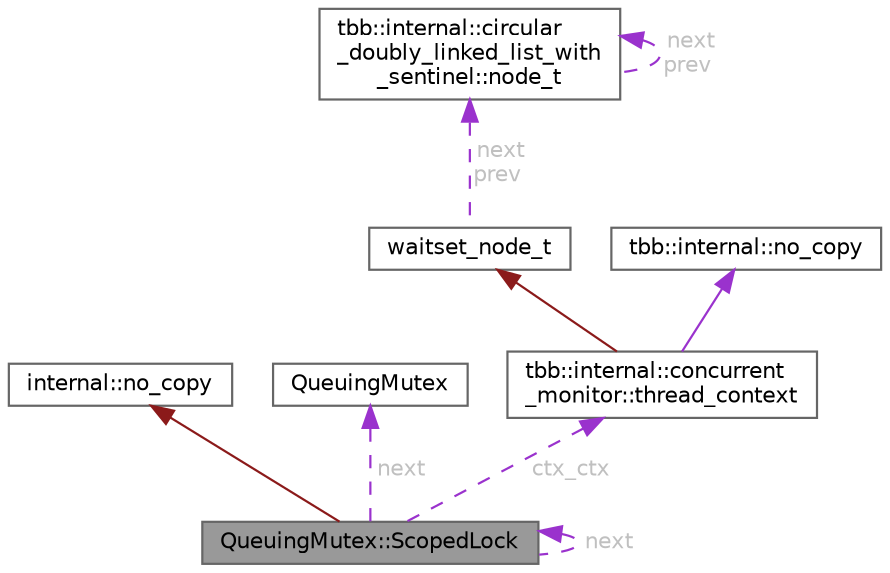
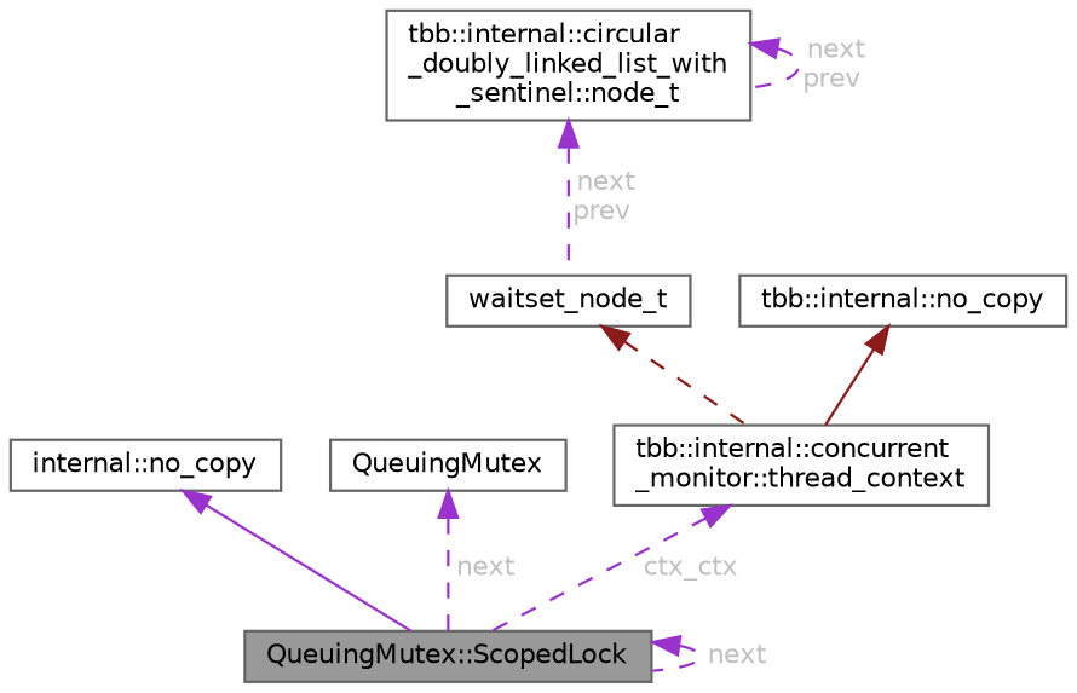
  digraph {
    node [color=gray40 fillcolor=white fontname=Helvetica fontsize=10 shape=box style=filled]
    edge [color=darkorchid3 dir=back fontcolor=grey fontname=Helvetica fontsize=10 labelfontname=Helvetica labelfontsize=10 style=dashed]
    n1 [fillcolor=grey60 fontcolor=black height=0.2 label="QueuingMutex::ScopedLock" width=0.4]
    n2 [height=0.2 label="internal::no_copy" width=0.4]
    n3 [height=0.2 label=QueuingMutex width=0.4]
    n4 [height=0.2 label="tbb::internal::concurrent\l_monitor::thread_context" width=0.4]
    n5 [height=0.2 label=waitset_node_t width=0.4]
    n6 [height=0.2 label="tbb::internal::circular\l_doubly_linked_list_with\l_sentinel::node_t" width=0.4]
    n7 [height=0.2 label="tbb::internal::no_copy" width=0.4]
    n1 -> n1 [label=" next"]
-   n2 -> n1 [color=firebrick4 style=solid fontcolor=""]
+   n2 -> n1 [style=solid fontcolor=""]
    n3 -> n1 [label=" next"]
    n4 -> n1 [label=" ctx_ctx"]
-   n5 -> n4 [color=firebrick4 style=solid fontcolor=""]
+   n5 -> n4 [color=firebrick4 fontcolor=""]
    n6 -> n5 [label=" next\nprev"]
    n6 -> n6 [label=" next\nprev"]
-   n7 -> n4 [style=solid fontcolor=""]
+   n7 -> n4 [color=firebrick4 style=solid fontcolor=""]
  }
